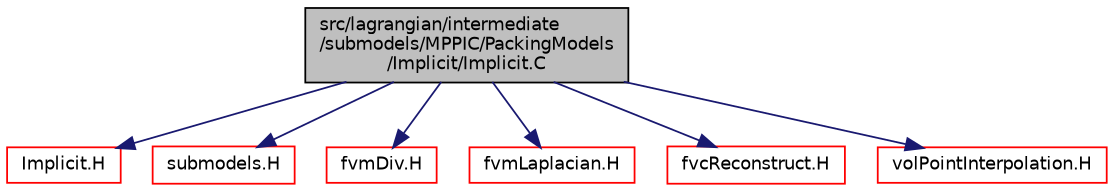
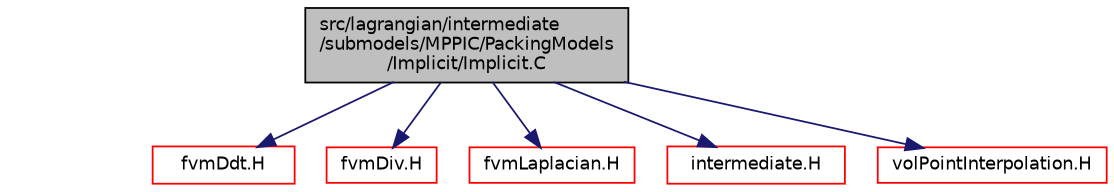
  digraph {
    node [color=red fontname=Helvetica fontsize=10 shape=record]
    edge [color=midnightblue fontname=Helvetica fontsize=10 labelfontname=Helvetica labelfontsize=10 style=solid]
    n1 [color=black fillcolor=grey75 fontcolor=black height=0.2 label="src/lagrangian/intermediate\l/submodels/MPPIC/PackingModels\l/Implicit/Implicit.C" style=filled width=0.4]
-   n2 [height=0.2 label="Implicit.H" width=0.4]
-   n3 [height=0.2 label="submodels.H" width=0.4]
+   n3 [height=0.2 label="fvmDdt.H" width=0.4]
    n4 [height=0.2 label="fvmDiv.H" width=0.4]
    n5 [height=0.2 label="fvmLaplacian.H" width=0.4]
-   n6 [height=0.2 label="fvcReconstruct.H" width=0.4]
+   n6 [height=0.2 label="intermediate.H" width=0.4]
    n7 [height=0.2 label="volPointInterpolation.H" width=0.4]
-   n1 -> n2
    n1 -> n3
    n1 -> n4
    n1 -> n5
    n1 -> n6
    n1 -> n7
  }
